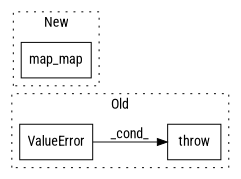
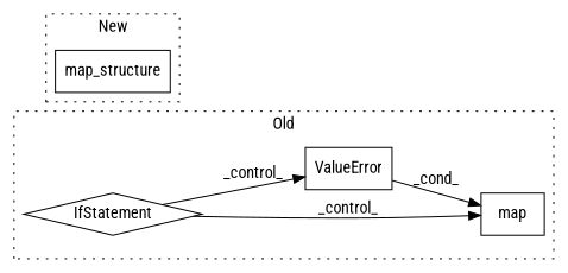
  digraph {
    fontname="Roboto Condensed"
    rankdir=LR
    node [a=32 fontname="Roboto Condensed" shape=box]
    edge [fontname="Roboto Condensed"]
-   n1 [a=53 l=6 label=throw s=10999]
+   n1 [a=53 l=6 label=map s=10999]
+   n2 [a=25 l="4,2" label=IfStatement s="10965,10987" shape=diamond]
    n3 [l="11,1" label=ValueError s="11005,11074"]
-   n4 [l="14,1" label=map_map s="11040,11129"]
+   n4 [l="14,1" label=map_structure s="11040,11129"]
    subgraph cluster_1 {
      label=Old
      style=dotted
      n1
+     n2
      n3
    }
    subgraph cluster_2 {
      label=New
      style=dotted
      n4
    }
+   n2 -> n1 [label=_control_]
+   n2 -> n3 [label=_control_]
    n3 -> n1 [label=_cond_]
  }
